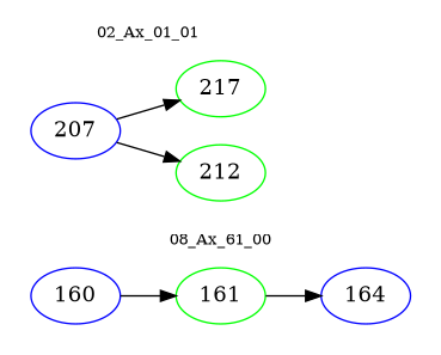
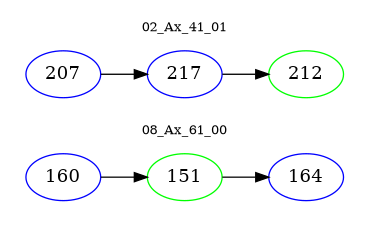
  digraph {
    rankdir=LR
    node [color=blue]
    edge [color=black]
    n1 [label=160]
-   n2 [color=green label=161]
+   n2 [color=green label=151]
    n3 [label=164]
    n4 [label=207]
    n5 [color=green label=212]
-   n6 [color=green label=217]
+   n6 [label=217]
    subgraph cluster_1 {
      color=white
      fontsize=10
      label="08_Ax_61_00"
      n1
      n2
      n3
    }
    subgraph cluster_2 {
      color=white
      fontsize=10
-     label="02_Ax_01_01"
+     label="02_Ax_41_01"
      n4
      n5
      n6
    }
    n1 -> n2
    n2 -> n3
-   n4 -> n5
+   n6 -> n5
    n4 -> n6
  }
